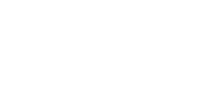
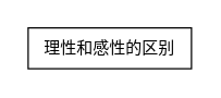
  <mxCell id="0" />
  <mxCell id="1" parent="0" />
+ <mxCell id="2" value="理性和感性的区别" style="rounded=0;whiteSpace=wrap;html=1;" vertex="1" parent="1"><mxGeometry x="20" y="20" width="120" height="30" as="geometry" /></mxCell>
